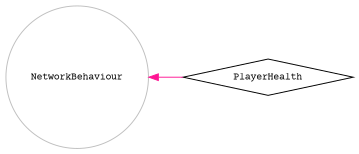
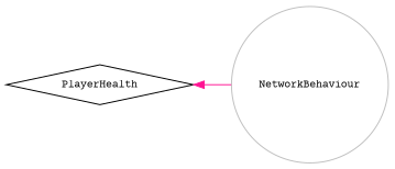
  digraph {
    rankdir=LR
    fontname="Courier Prime"
    node [fillcolor=white fontname="Courier Prime" fontsize=10 style=filled]
    n1 [color=grey75 height=0.2 label=NetworkBehaviour shape=circle width=0.4]
    n2 [color=black height=0.2 label=PlayerHealth shape=diamond width=0.4]
-   n1 -> n2 [color=deeppink dir=back fontname="Courier Prime" fontsize=10 labelfontname=Helvetica labelfontsize=10 style=solid]
+   n2 -> n1 [color=deeppink dir=back fontname="Courier Prime" fontsize=10 labelfontname=Helvetica labelfontsize=10 style=solid]
  }
